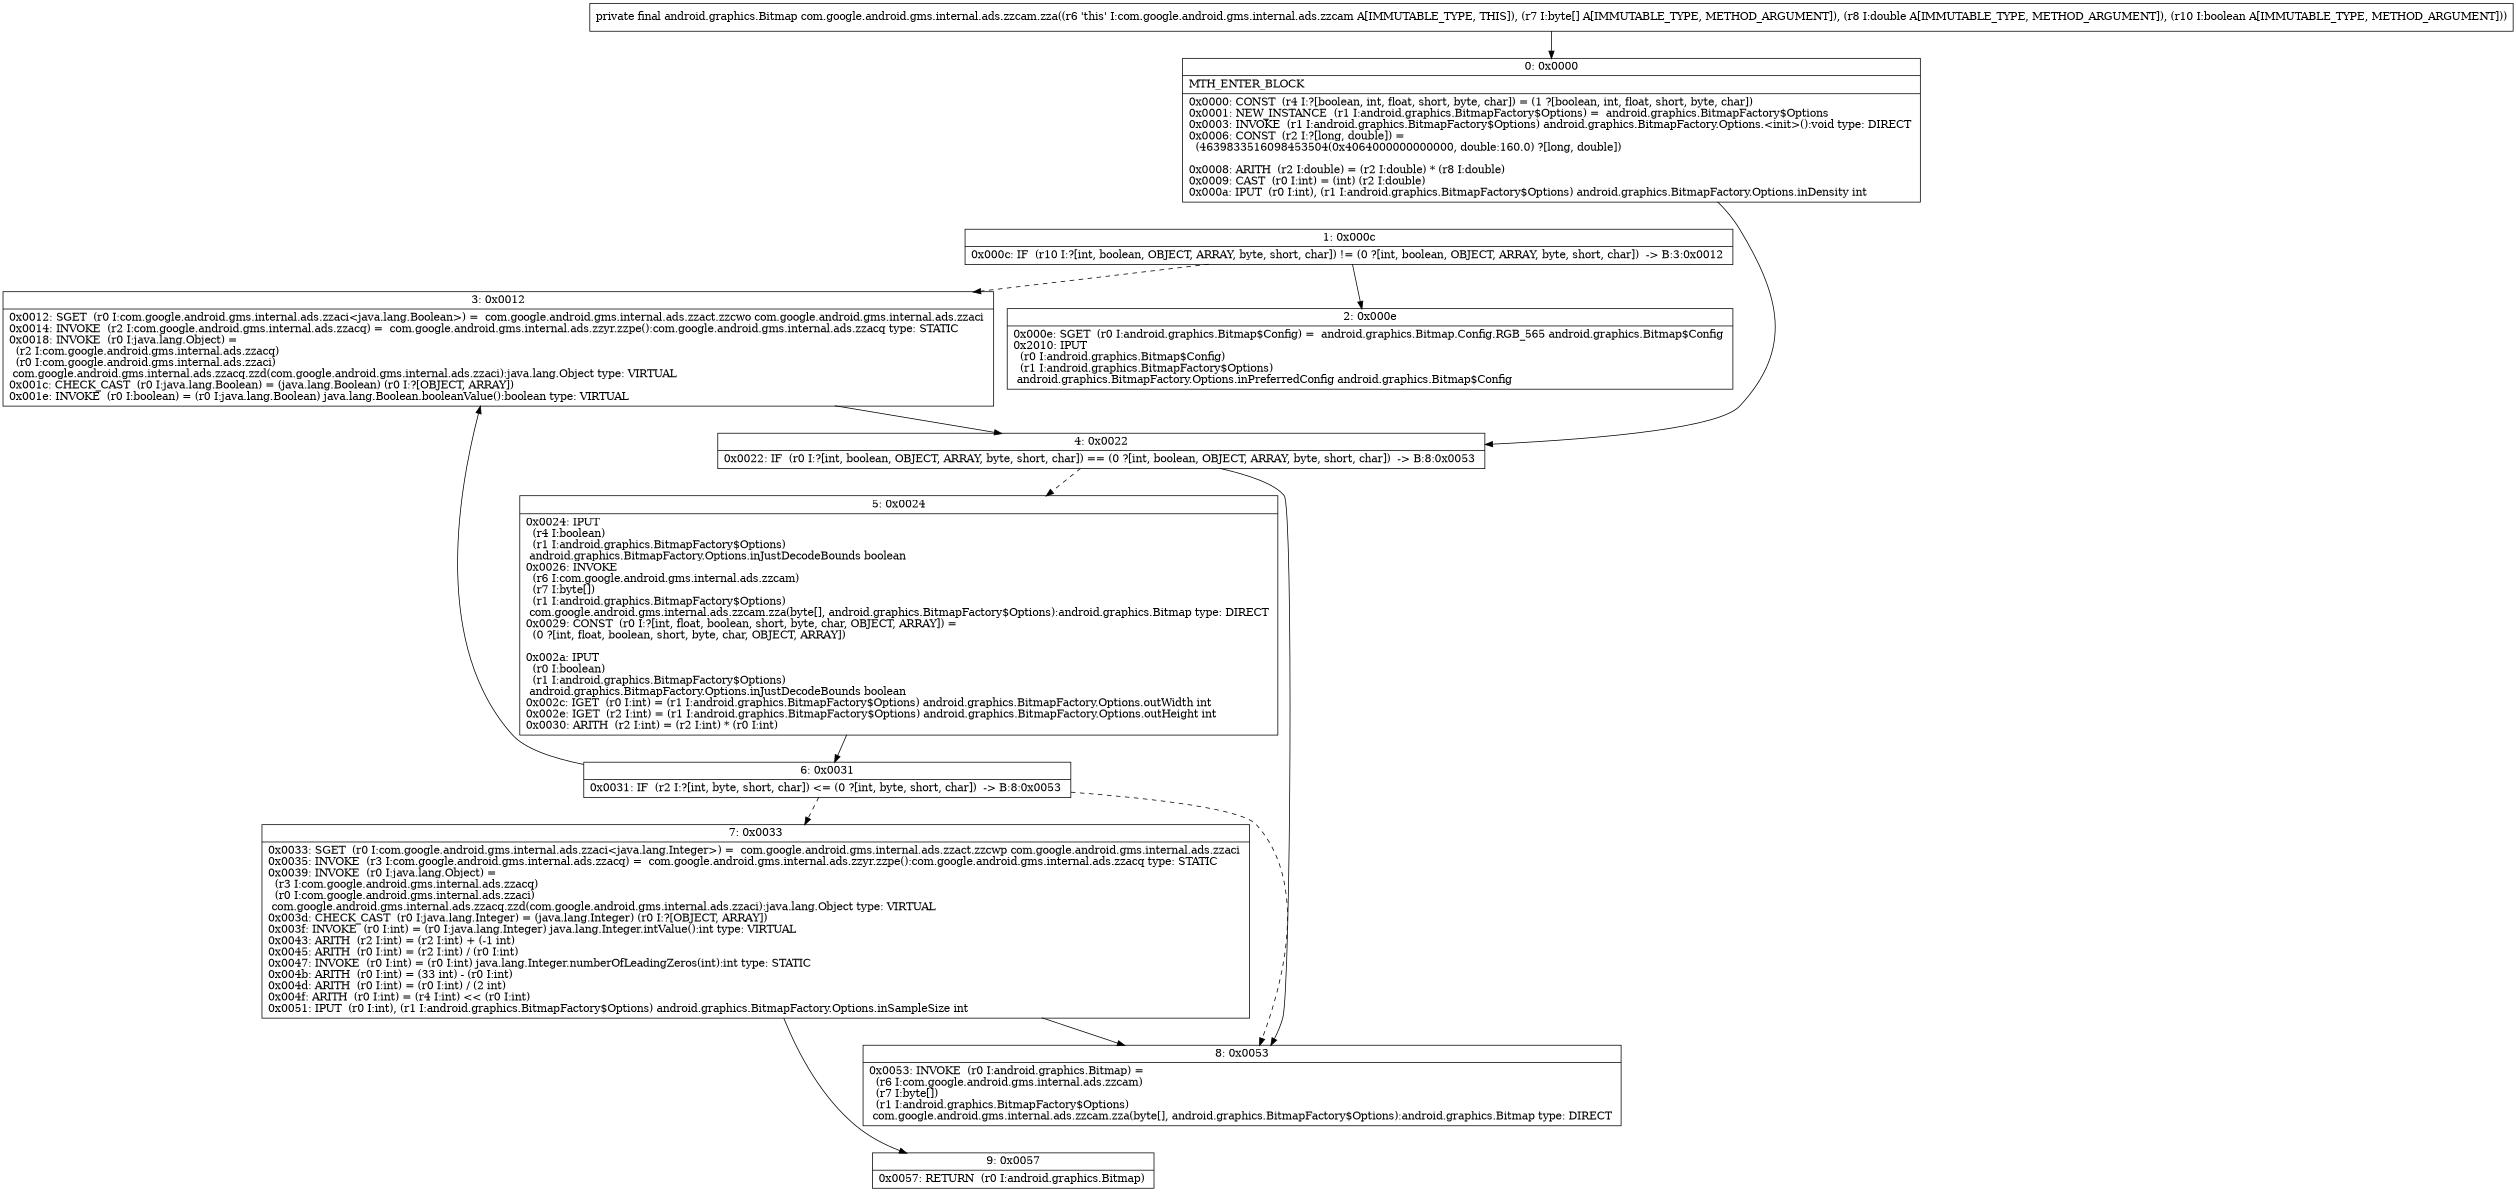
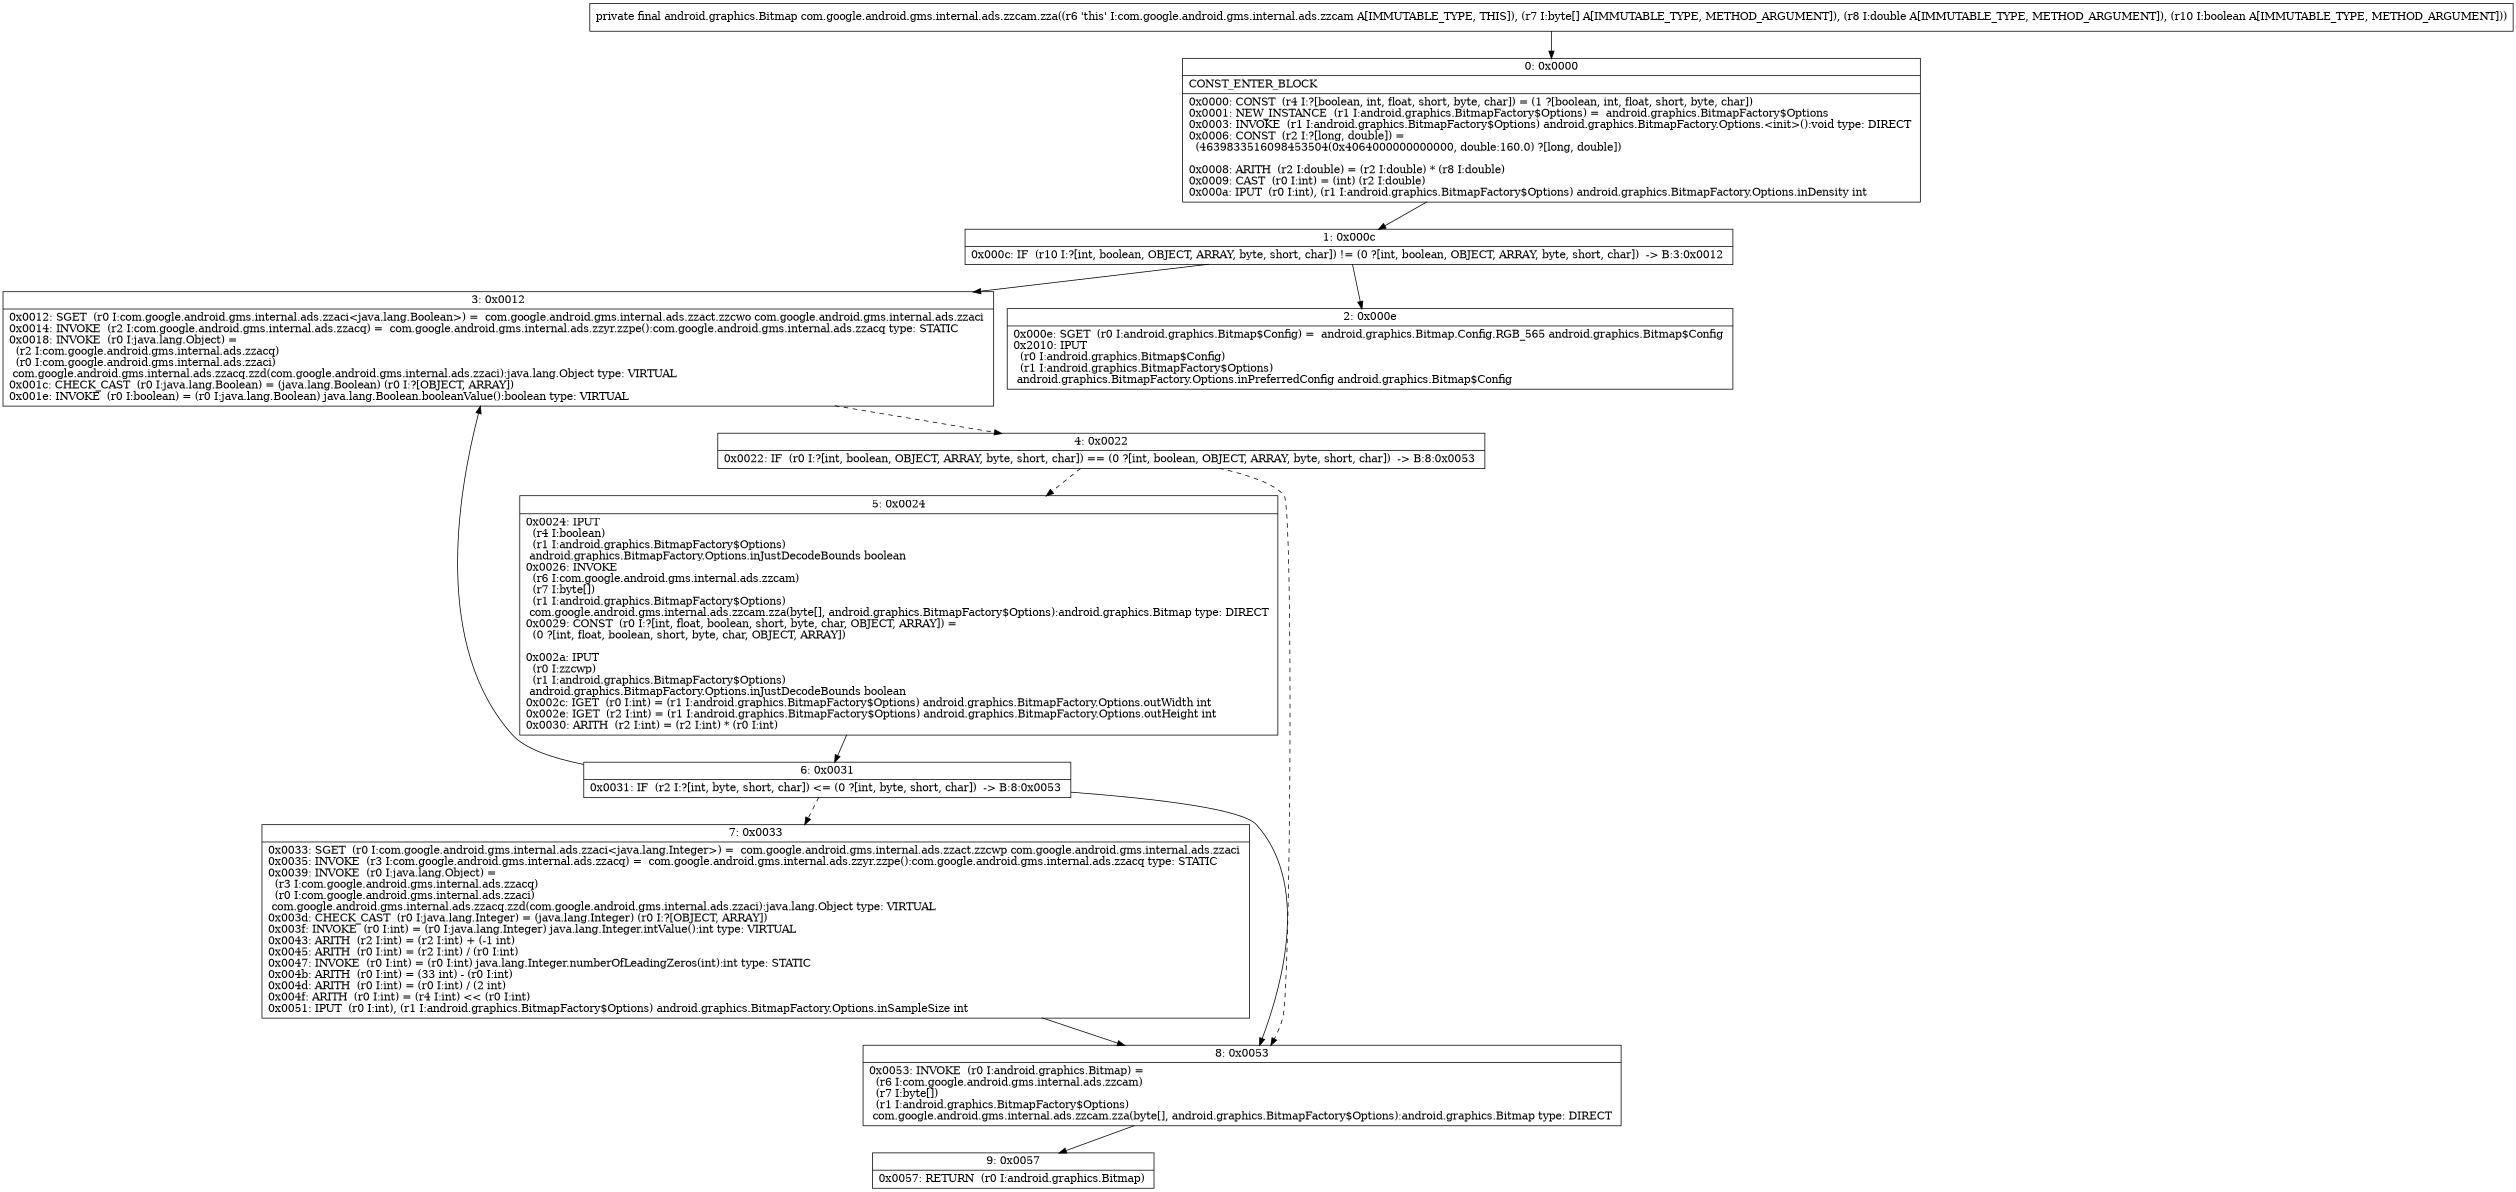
  digraph {
    node [shape=record]
-   n1 [label="{0\:\ 0x0000|MTH_ENTER_BLOCK\l|0x0000: CONST  (r4 I:?[boolean, int, float, short, byte, char]) = (1 ?[boolean, int, float, short, byte, char]) \l0x0001: NEW_INSTANCE  (r1 I:android.graphics.BitmapFactory$Options) =  android.graphics.BitmapFactory$Options \l0x0003: INVOKE  (r1 I:android.graphics.BitmapFactory$Options) android.graphics.BitmapFactory.Options.\<init\>():void type: DIRECT \l0x0006: CONST  (r2 I:?[long, double]) = \l  (4639833516098453504(0x4064000000000000, double:160.0) ?[long, double])\l \l0x0008: ARITH  (r2 I:double) = (r2 I:double) * (r8 I:double) \l0x0009: CAST  (r0 I:int) = (int) (r2 I:double) \l0x000a: IPUT  (r0 I:int), (r1 I:android.graphics.BitmapFactory$Options) android.graphics.BitmapFactory.Options.inDensity int \l}"]
+   n1 [label="{0\:\ 0x0000|CONST_ENTER_BLOCK\l|0x0000: CONST  (r4 I:?[boolean, int, float, short, byte, char]) = (1 ?[boolean, int, float, short, byte, char]) \l0x0001: NEW_INSTANCE  (r1 I:android.graphics.BitmapFactory$Options) =  android.graphics.BitmapFactory$Options \l0x0003: INVOKE  (r1 I:android.graphics.BitmapFactory$Options) android.graphics.BitmapFactory.Options.\<init\>():void type: DIRECT \l0x0006: CONST  (r2 I:?[long, double]) = \l  (4639833516098453504(0x4064000000000000, double:160.0) ?[long, double])\l \l0x0008: ARITH  (r2 I:double) = (r2 I:double) * (r8 I:double) \l0x0009: CAST  (r0 I:int) = (int) (r2 I:double) \l0x000a: IPUT  (r0 I:int), (r1 I:android.graphics.BitmapFactory$Options) android.graphics.BitmapFactory.Options.inDensity int \l}"]
    n2 [label="{1\:\ 0x000c|0x000c: IF  (r10 I:?[int, boolean, OBJECT, ARRAY, byte, short, char]) != (0 ?[int, boolean, OBJECT, ARRAY, byte, short, char])  \-\> B:3:0x0012 \l}"]
    n3 [label="{2\:\ 0x000e|0x000e: SGET  (r0 I:android.graphics.Bitmap$Config) =  android.graphics.Bitmap.Config.RGB_565 android.graphics.Bitmap$Config \l0x2010: IPUT  \l  (r0 I:android.graphics.Bitmap$Config)\l  (r1 I:android.graphics.BitmapFactory$Options)\l android.graphics.BitmapFactory.Options.inPreferredConfig android.graphics.Bitmap$Config \l}"]
    n4 [label="{3\:\ 0x0012|0x0012: SGET  (r0 I:com.google.android.gms.internal.ads.zzaci\<java.lang.Boolean\>) =  com.google.android.gms.internal.ads.zzact.zzcwo com.google.android.gms.internal.ads.zzaci \l0x0014: INVOKE  (r2 I:com.google.android.gms.internal.ads.zzacq) =  com.google.android.gms.internal.ads.zzyr.zzpe():com.google.android.gms.internal.ads.zzacq type: STATIC \l0x0018: INVOKE  (r0 I:java.lang.Object) = \l  (r2 I:com.google.android.gms.internal.ads.zzacq)\l  (r0 I:com.google.android.gms.internal.ads.zzaci)\l com.google.android.gms.internal.ads.zzacq.zzd(com.google.android.gms.internal.ads.zzaci):java.lang.Object type: VIRTUAL \l0x001c: CHECK_CAST  (r0 I:java.lang.Boolean) = (java.lang.Boolean) (r0 I:?[OBJECT, ARRAY]) \l0x001e: INVOKE  (r0 I:boolean) = (r0 I:java.lang.Boolean) java.lang.Boolean.booleanValue():boolean type: VIRTUAL \l}"]
    n5 [label="{4\:\ 0x0022|0x0022: IF  (r0 I:?[int, boolean, OBJECT, ARRAY, byte, short, char]) == (0 ?[int, boolean, OBJECT, ARRAY, byte, short, char])  \-\> B:8:0x0053 \l}"]
-   n6 [label="{5\:\ 0x0024|0x0024: IPUT  \l  (r4 I:boolean)\l  (r1 I:android.graphics.BitmapFactory$Options)\l android.graphics.BitmapFactory.Options.inJustDecodeBounds boolean \l0x0026: INVOKE  \l  (r6 I:com.google.android.gms.internal.ads.zzcam)\l  (r7 I:byte[])\l  (r1 I:android.graphics.BitmapFactory$Options)\l com.google.android.gms.internal.ads.zzcam.zza(byte[], android.graphics.BitmapFactory$Options):android.graphics.Bitmap type: DIRECT \l0x0029: CONST  (r0 I:?[int, float, boolean, short, byte, char, OBJECT, ARRAY]) = \l  (0 ?[int, float, boolean, short, byte, char, OBJECT, ARRAY])\l \l0x002a: IPUT  \l  (r0 I:boolean)\l  (r1 I:android.graphics.BitmapFactory$Options)\l android.graphics.BitmapFactory.Options.inJustDecodeBounds boolean \l0x002c: IGET  (r0 I:int) = (r1 I:android.graphics.BitmapFactory$Options) android.graphics.BitmapFactory.Options.outWidth int \l0x002e: IGET  (r2 I:int) = (r1 I:android.graphics.BitmapFactory$Options) android.graphics.BitmapFactory.Options.outHeight int \l0x0030: ARITH  (r2 I:int) = (r2 I:int) * (r0 I:int) \l}"]
+   n6 [label="{5\:\ 0x0024|0x0024: IPUT  \l  (r4 I:boolean)\l  (r1 I:android.graphics.BitmapFactory$Options)\l android.graphics.BitmapFactory.Options.inJustDecodeBounds boolean \l0x0026: INVOKE  \l  (r6 I:com.google.android.gms.internal.ads.zzcam)\l  (r7 I:byte[])\l  (r1 I:android.graphics.BitmapFactory$Options)\l com.google.android.gms.internal.ads.zzcam.zza(byte[], android.graphics.BitmapFactory$Options):android.graphics.Bitmap type: DIRECT \l0x0029: CONST  (r0 I:?[int, float, boolean, short, byte, char, OBJECT, ARRAY]) = \l  (0 ?[int, float, boolean, short, byte, char, OBJECT, ARRAY])\l \l0x002a: IPUT  \l  (r0 I:zzcwp)\l  (r1 I:android.graphics.BitmapFactory$Options)\l android.graphics.BitmapFactory.Options.inJustDecodeBounds boolean \l0x002c: IGET  (r0 I:int) = (r1 I:android.graphics.BitmapFactory$Options) android.graphics.BitmapFactory.Options.outWidth int \l0x002e: IGET  (r2 I:int) = (r1 I:android.graphics.BitmapFactory$Options) android.graphics.BitmapFactory.Options.outHeight int \l0x0030: ARITH  (r2 I:int) = (r2 I:int) * (r0 I:int) \l}"]
    n7 [label="{8\:\ 0x0053|0x0053: INVOKE  (r0 I:android.graphics.Bitmap) = \l  (r6 I:com.google.android.gms.internal.ads.zzcam)\l  (r7 I:byte[])\l  (r1 I:android.graphics.BitmapFactory$Options)\l com.google.android.gms.internal.ads.zzcam.zza(byte[], android.graphics.BitmapFactory$Options):android.graphics.Bitmap type: DIRECT \l}"]
    n8 [label="{6\:\ 0x0031|0x0031: IF  (r2 I:?[int, byte, short, char]) \<= (0 ?[int, byte, short, char])  \-\> B:8:0x0053 \l}"]
    n9 [label="{9\:\ 0x0057|0x0057: RETURN  (r0 I:android.graphics.Bitmap) \l}"]
    n10 [label="{7\:\ 0x0033|0x0033: SGET  (r0 I:com.google.android.gms.internal.ads.zzaci\<java.lang.Integer\>) =  com.google.android.gms.internal.ads.zzact.zzcwp com.google.android.gms.internal.ads.zzaci \l0x0035: INVOKE  (r3 I:com.google.android.gms.internal.ads.zzacq) =  com.google.android.gms.internal.ads.zzyr.zzpe():com.google.android.gms.internal.ads.zzacq type: STATIC \l0x0039: INVOKE  (r0 I:java.lang.Object) = \l  (r3 I:com.google.android.gms.internal.ads.zzacq)\l  (r0 I:com.google.android.gms.internal.ads.zzaci)\l com.google.android.gms.internal.ads.zzacq.zzd(com.google.android.gms.internal.ads.zzaci):java.lang.Object type: VIRTUAL \l0x003d: CHECK_CAST  (r0 I:java.lang.Integer) = (java.lang.Integer) (r0 I:?[OBJECT, ARRAY]) \l0x003f: INVOKE  (r0 I:int) = (r0 I:java.lang.Integer) java.lang.Integer.intValue():int type: VIRTUAL \l0x0043: ARITH  (r2 I:int) = (r2 I:int) + (\-1 int) \l0x0045: ARITH  (r0 I:int) = (r2 I:int) \/ (r0 I:int) \l0x0047: INVOKE  (r0 I:int) = (r0 I:int) java.lang.Integer.numberOfLeadingZeros(int):int type: STATIC \l0x004b: ARITH  (r0 I:int) = (33 int) \- (r0 I:int) \l0x004d: ARITH  (r0 I:int) = (r0 I:int) \/ (2 int) \l0x004f: ARITH  (r0 I:int) = (r4 I:int) \<\< (r0 I:int) \l0x0051: IPUT  (r0 I:int), (r1 I:android.graphics.BitmapFactory$Options) android.graphics.BitmapFactory.Options.inSampleSize int \l}"]
    n11 [label="{private final android.graphics.Bitmap com.google.android.gms.internal.ads.zzcam.zza((r6 'this' I:com.google.android.gms.internal.ads.zzcam A[IMMUTABLE_TYPE, THIS]), (r7 I:byte[] A[IMMUTABLE_TYPE, METHOD_ARGUMENT]), (r8 I:double A[IMMUTABLE_TYPE, METHOD_ARGUMENT]), (r10 I:boolean A[IMMUTABLE_TYPE, METHOD_ARGUMENT])) }"]
-   n1 -> n5
+   n1 -> n2
    n2 -> n3 [style=solid]
-   n2 -> n4 [style=dashed]
-   n4 -> n5
+   n2 -> n4
+   n4 -> n5 [style=dashed]
    n5 -> n6 [style=dashed]
-   n5 -> n7
+   n5 -> n7 [style=dashed]
    n6 -> n8
-   n10 -> n9
+   n7 -> n9
    n8 -> n4
-   n8 -> n7 [style=dashed]
+   n8 -> n7
    n8 -> n10 [style=dashed]
    n10 -> n7
    n11 -> n1
  }
